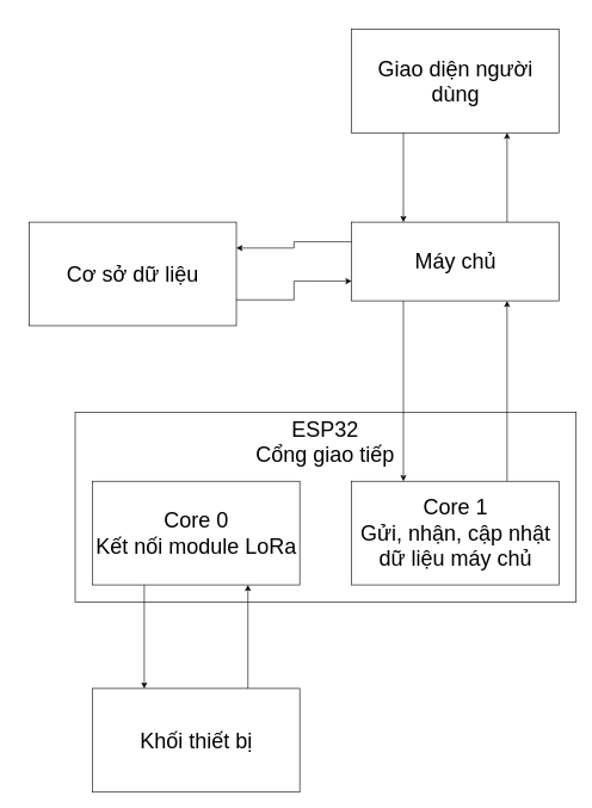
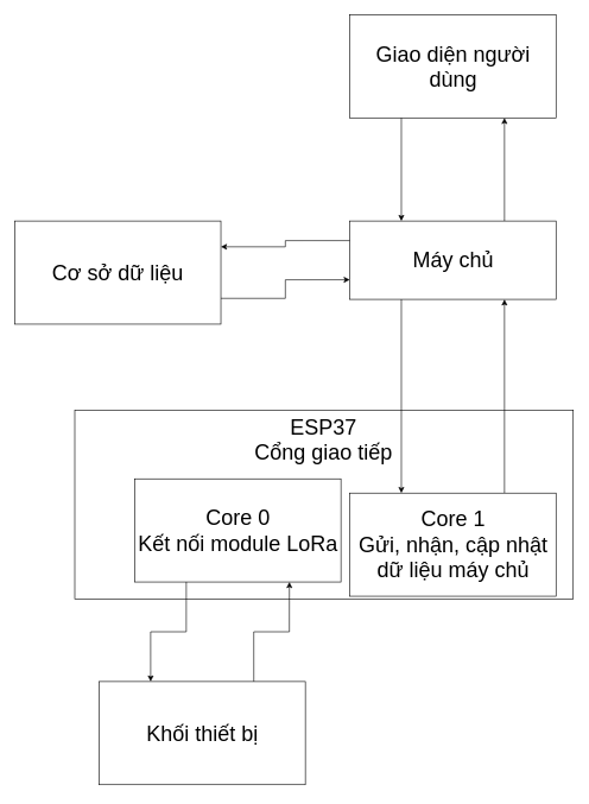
  <mxCell id="0" />
  <mxCell id="1" parent="0" />
  <mxCell id="2" value="" style="group;fontSize=30;" vertex="1" connectable="0" parent="1"><mxGeometry x="20" y="20.23" width="784.44" height="1086.16" as="geometry" /></mxCell>
- <mxCell id="3" value="Giao diện người dùng" style="rounded=0;whiteSpace=wrap;html=1;fontSize=30;" vertex="1" parent="2"><mxGeometry x="470.664" y="20" width="289.639" height="144.821" as="geometry" /></mxCell>
+ <mxCell id="3" value="Giao diện người dùng" style="rounded=0;whiteSpace=wrap;html=1;fontSize=30;" vertex="1" parent="2"><mxGeometry x="470.664" width="289.639" height="144.821" as="geometry" /></mxCell>
  <mxCell id="4" style="edgeStyle=orthogonalEdgeStyle;rounded=0;orthogonalLoop=1;jettySize=auto;html=1;exitX=0.75;exitY=0;exitDx=0;exitDy=0;entryX=0.75;entryY=1;entryDx=0;entryDy=0;fontSize=30;" edge="1" parent="2" source="5" target="3"><mxGeometry relative="1" as="geometry" /></mxCell>
  <mxCell id="5" value="Máy chủ" style="rounded=0;whiteSpace=wrap;html=1;fontSize=30;" vertex="1" parent="2"><mxGeometry x="470.664" y="289.643" width="289.639" height="110" as="geometry" /></mxCell>
  <mxCell id="6" style="edgeStyle=orthogonalEdgeStyle;rounded=0;orthogonalLoop=1;jettySize=auto;html=1;exitX=0.25;exitY=1;exitDx=0;exitDy=0;entryX=0.25;entryY=0;entryDx=0;entryDy=0;fontSize=30;" edge="1" parent="2" source="3" target="5"><mxGeometry relative="1" as="geometry" /></mxCell>
  <mxCell id="7" style="edgeStyle=orthogonalEdgeStyle;rounded=0;orthogonalLoop=1;jettySize=auto;html=1;exitX=1;exitY=0.75;exitDx=0;exitDy=0;entryX=0;entryY=0.75;entryDx=0;entryDy=0;fontSize=30;" edge="1" parent="2" source="9" target="5"><mxGeometry relative="1" as="geometry" /></mxCell>
- <mxCell id="8" value="ESP32&lt;br style=&quot;font-size: 30px;&quot;&gt;Cổng giao tiếp" style="rounded=0;whiteSpace=wrap;html=1;verticalAlign=top;fontSize=30;" vertex="1" parent="2"><mxGeometry x="84.478" y="555.148" width="699.962" height="265.506" as="geometry" /></mxCell>
- <mxCell id="9" value="Cơ sở dữ liệu" style="rounded=0;whiteSpace=wrap;html=1;fontSize=30;" vertex="1" parent="2"><mxGeometry x="20" y="289.643" width="289.639" height="144.821" as="geometry" /></mxCell>
+ <mxCell id="8" value="ESP37&lt;br style=&quot;font-size: 30px;&quot;&gt;Cổng giao tiếp" style="rounded=0;whiteSpace=wrap;html=1;verticalAlign=top;fontSize=30;" vertex="1" parent="2"><mxGeometry x="84.478" y="555.148" width="699.962" height="265.506" as="geometry" /></mxCell>
+ <mxCell id="9" value="Cơ sở dữ liệu" style="rounded=0;whiteSpace=wrap;html=1;fontSize=30;" vertex="1" parent="2"><mxGeometry y="289.643" width="289.639" height="144.821" as="geometry" /></mxCell>
  <mxCell id="10" style="edgeStyle=orthogonalEdgeStyle;rounded=0;orthogonalLoop=1;jettySize=auto;html=1;exitX=0;exitY=0.25;exitDx=0;exitDy=0;entryX=1;entryY=0.25;entryDx=0;entryDy=0;fontSize=30;" edge="1" parent="2" source="5" target="9"><mxGeometry relative="1" as="geometry" /></mxCell>
- <mxCell id="11" value="Core 0&lt;br style=&quot;font-size: 30px;&quot;&gt;Kết nối module LoRa" style="rounded=0;whiteSpace=wrap;html=1;fontSize=30;" vertex="1" parent="2"><mxGeometry x="108.615" y="651.696" width="289.639" height="144.821" as="geometry" /></mxCell>
+ <mxCell id="11" value="Core 0&lt;br style=&quot;font-size: 30px;&quot;&gt;Kết nối module LoRa" style="rounded=0;whiteSpace=wrap;html=1;fontSize=30;" vertex="1" parent="2"><mxGeometry x="168.615" y="651.696" width="289.639" height="144.821" as="geometry" /></mxCell>
  <mxCell id="12" style="edgeStyle=orthogonalEdgeStyle;rounded=0;orthogonalLoop=1;jettySize=auto;html=1;exitX=0.75;exitY=0;exitDx=0;exitDy=0;entryX=0.75;entryY=1;entryDx=0;entryDy=0;fontSize=30;" edge="1" parent="2" source="13" target="5"><mxGeometry relative="1" as="geometry" /></mxCell>
- <mxCell id="13" value="Core 1&lt;br style=&quot;font-size: 30px;&quot;&gt;Gửi, nhận, cập nhật dữ liệu máy chủ" style="rounded=0;whiteSpace=wrap;html=1;fontSize=30;" vertex="1" parent="2"><mxGeometry x="470.664" y="651.696" width="289.639" height="144.821" as="geometry" /></mxCell>
+ <mxCell id="13" value="Core 1&lt;br style=&quot;font-size: 30px;&quot;&gt;Gửi, nhận, cập nhật dữ liệu máy chủ" style="rounded=0;whiteSpace=wrap;html=1;fontSize=30;" vertex="1" parent="2"><mxGeometry x="470.664" y="671.696" width="289.639" height="144.821" as="geometry" /></mxCell>
  <mxCell id="14" style="edgeStyle=orthogonalEdgeStyle;rounded=0;orthogonalLoop=1;jettySize=auto;html=1;exitX=0.25;exitY=1;exitDx=0;exitDy=0;entryX=0.25;entryY=0;entryDx=0;entryDy=0;fontSize=30;" edge="1" parent="2" source="5" target="13"><mxGeometry relative="1" as="geometry" /></mxCell>
  <mxCell id="15" style="edgeStyle=orthogonalEdgeStyle;rounded=0;orthogonalLoop=1;jettySize=auto;html=1;exitX=0.75;exitY=0;exitDx=0;exitDy=0;entryX=0.75;entryY=1;entryDx=0;entryDy=0;fontSize=30;" edge="1" parent="2" source="16" target="11"><mxGeometry relative="1" as="geometry" /></mxCell>
- <mxCell id="16" value="Khối thiết bị" style="rounded=0;whiteSpace=wrap;html=1;fontSize=30;" vertex="1" parent="2"><mxGeometry x="108.615" y="941.339" width="289.639" height="144.821" as="geometry" /></mxCell>
+ <mxCell id="16" value="Khối thiết bị" style="rounded=0;whiteSpace=wrap;html=1;fontSize=30;" vertex="1" parent="2"><mxGeometry x="118.615" y="936.339" width="289.639" height="144.821" as="geometry" /></mxCell>
  <mxCell id="17" style="edgeStyle=orthogonalEdgeStyle;rounded=0;orthogonalLoop=1;jettySize=auto;html=1;exitX=0.25;exitY=1;exitDx=0;exitDy=0;entryX=0.25;entryY=0;entryDx=0;entryDy=0;fontSize=30;" edge="1" parent="2" source="11" target="16"><mxGeometry relative="1" as="geometry" /></mxCell>
